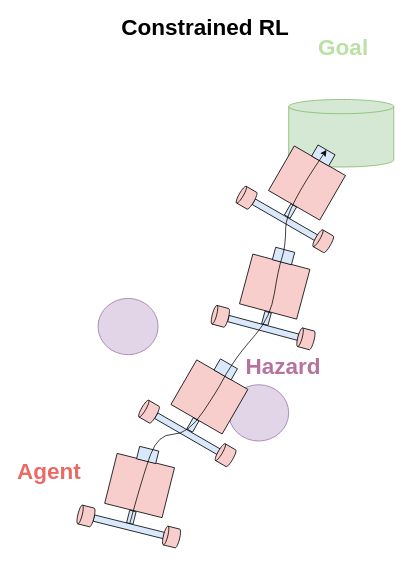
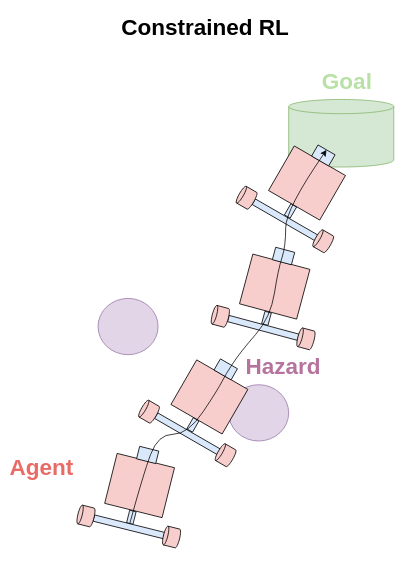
  <mxCell id="0" />
  <mxCell id="1" parent="0" />
  <mxCell id="2" value="" style="group;rotation=-166;" parent="1" vertex="1" connectable="0"><mxGeometry x="110.004" y="597.003" width="140" height="120" as="geometry" /></mxCell>
  <mxCell id="3" value="" style="rounded=0;whiteSpace=wrap;html=1;fillColor=#f8cecc;strokeColor=default;rotation=-166;" parent="2" vertex="1"><mxGeometry x="36" y="15" width="78.75" height="68.571" as="geometry" /></mxCell>
  <mxCell id="4" value="" style="rounded=0;whiteSpace=wrap;html=1;fillColor=#dae8fc;strokeColor=default;rotation=-166;" parent="2" vertex="1"><mxGeometry x="73" width="26.25" height="17.143" as="geometry" /></mxCell>
  <mxCell id="5" value="" style="rounded=0;whiteSpace=wrap;html=1;fillColor=#dae8fc;strokeColor=default;rotation=-166;" parent="2" vertex="1"><mxGeometry x="60" y="83" width="8.75" height="17.143" as="geometry" /></mxCell>
  <mxCell id="6" value="" style="rounded=0;whiteSpace=wrap;html=1;fillColor=#dae8fc;strokeColor=default;rotation=-166;" parent="2" vertex="1"><mxGeometry x="13" y="100" width="96.25" height="8.571" as="geometry" /></mxCell>
  <mxCell id="7" value="" style="shape=cylinder3;whiteSpace=wrap;html=1;boundedLbl=1;backgroundOutline=1;size=2.875;direction=south;fillColor=#f8cecc;strokeColor=default;rotation=-166;" parent="2" vertex="1"><mxGeometry x="-7" y="77" width="21.875" height="25.714" as="geometry" /></mxCell>
  <mxCell id="8" value="" style="shape=cylinder3;whiteSpace=wrap;html=1;boundedLbl=1;backgroundOutline=1;size=2.875;direction=south;fillColor=#f8cecc;strokeColor=default;rotation=-166;" parent="2" vertex="1"><mxGeometry x="107" y="105" width="21.875" height="25.714" as="geometry" /></mxCell>
  <mxCell id="9" value="" style="ellipse;whiteSpace=wrap;html=1;fillColor=#e1d5e7;strokeColor=#9673a6;" parent="1" vertex="1"><mxGeometry x="304" y="512" width="80" height="75" as="geometry" /></mxCell>
  <mxCell id="10" value="" style="shape=cylinder3;whiteSpace=wrap;html=1;boundedLbl=1;backgroundOutline=1;size=9.481;fillColor=#d5e8d4;strokeColor=#82b366;" parent="1" vertex="1"><mxGeometry x="384" y="132" width="140" height="90" as="geometry" /></mxCell>
- <mxCell id="11" value="Goal" style="text;html=1;align=center;verticalAlign=middle;whiteSpace=wrap;rounded=0;fontSize=30;fontColor=#B9E0A5;fontStyle=1" parent="1" vertex="1"><mxGeometry x="419" y="47" width="76" height="30" as="geometry" /></mxCell>
- <mxCell id="12" value="&lt;font style=&quot;color: rgb(234, 107, 102);&quot;&gt;Agent&lt;/font&gt;" style="text;html=1;align=center;verticalAlign=middle;whiteSpace=wrap;rounded=0;fontSize=30;fontColor=#B9E0A5;fontStyle=1" parent="1" vertex="1"><mxGeometry x="20" y="612" width="90" height="30" as="geometry" /></mxCell>
+ <mxCell id="11" value="Goal" style="text;html=1;align=center;verticalAlign=middle;whiteSpace=wrap;rounded=0;fontSize=30;fontColor=#B9E0A5;fontStyle=1" parent="1" vertex="1"><mxGeometry x="424" y="92" width="76" height="30" as="geometry" /></mxCell>
+ <mxCell id="12" value="&lt;font style=&quot;color: rgb(234, 107, 102);&quot;&gt;Agent&lt;/font&gt;" style="text;html=1;align=center;verticalAlign=middle;whiteSpace=wrap;rounded=0;fontSize=30;fontColor=#B9E0A5;fontStyle=1" parent="1" vertex="1"><mxGeometry x="10" y="607" width="90" height="30" as="geometry" /></mxCell>
  <mxCell id="13" value="&lt;font style=&quot;color: rgb(181, 115, 157);&quot;&gt;Hazard&lt;/font&gt;" style="text;html=1;align=center;verticalAlign=middle;whiteSpace=wrap;rounded=0;fontSize=30;fontColor=#B9E0A5;fontStyle=1" parent="1" vertex="1"><mxGeometry x="324" y="472" width="106" height="30" as="geometry" /></mxCell>
  <mxCell id="14" value="" style="ellipse;whiteSpace=wrap;html=1;fillColor=#e1d5e7;strokeColor=#9673a6;" parent="1" vertex="1"><mxGeometry x="130" y="397" width="80" height="75" as="geometry" /></mxCell>
  <mxCell id="15" value="" style="group;rotation=-150;opacity=23;" parent="1" vertex="1" connectable="0"><mxGeometry x="199.996" y="477.002" width="140" height="120" as="geometry" /></mxCell>
  <mxCell id="16" value="" style="rounded=0;whiteSpace=wrap;html=1;fillColor=#f8cecc;strokeColor=default;rotation=-150;" parent="15" vertex="1"><mxGeometry x="39" y="17" width="78.75" height="68.571" as="geometry" /></mxCell>
  <mxCell id="17" value="" style="rounded=0;whiteSpace=wrap;html=1;fillColor=#dae8fc;strokeColor=default;rotation=-150;" parent="15" vertex="1"><mxGeometry x="87" y="6" width="26.25" height="17.143" as="geometry" /></mxCell>
  <mxCell id="18" value="" style="rounded=0;whiteSpace=wrap;html=1;fillColor=#dae8fc;strokeColor=default;rotation=-150;" parent="15" vertex="1"><mxGeometry x="52" y="80" width="8.75" height="17.143" as="geometry" /></mxCell>
  <mxCell id="19" value="" style="rounded=0;whiteSpace=wrap;html=1;fillColor=#dae8fc;strokeColor=default;rotation=-150;" parent="15" vertex="1"><mxGeometry x="1" y="96" width="96.25" height="8.571" as="geometry" /></mxCell>
  <mxCell id="20" value="" style="shape=cylinder3;whiteSpace=wrap;html=1;boundedLbl=1;backgroundOutline=1;size=2.875;direction=south;fillColor=#f8cecc;strokeColor=default;rotation=-150;" parent="15" vertex="1"><mxGeometry x="-13" y="58" width="21.875" height="25.714" as="geometry" /></mxCell>
  <mxCell id="21" value="" style="shape=cylinder3;whiteSpace=wrap;html=1;boundedLbl=1;backgroundOutline=1;size=2.875;direction=south;fillColor=#f8cecc;strokeColor=default;rotation=-150;" parent="15" vertex="1"><mxGeometry x="89" y="116" width="21.875" height="25.714" as="geometry" /></mxCell>
  <mxCell id="22" value="" style="group;rotation=-165;opacity=23;" parent="1" vertex="1" connectable="0"><mxGeometry x="290.002" y="332.002" width="140" height="120" as="geometry" /></mxCell>
  <mxCell id="23" value="" style="rounded=0;whiteSpace=wrap;html=1;fillColor=#f8cecc;strokeColor=default;rotation=-165;" parent="22" vertex="1"><mxGeometry x="36" y="15" width="78.75" height="68.571" as="geometry" /></mxCell>
  <mxCell id="24" value="" style="rounded=0;whiteSpace=wrap;html=1;fillColor=#dae8fc;strokeColor=default;rotation=-165;" parent="22" vertex="1"><mxGeometry x="74" width="26.25" height="17.143" as="geometry" /></mxCell>
  <mxCell id="25" value="" style="rounded=0;whiteSpace=wrap;html=1;fillColor=#dae8fc;strokeColor=default;rotation=-165;" parent="22" vertex="1"><mxGeometry x="60" y="83" width="8.75" height="17.143" as="geometry" /></mxCell>
  <mxCell id="26" value="" style="rounded=0;whiteSpace=wrap;html=1;fillColor=#dae8fc;strokeColor=default;rotation=-165;" parent="22" vertex="1"><mxGeometry x="12" y="100" width="96.25" height="8.571" as="geometry" /></mxCell>
  <mxCell id="27" value="" style="shape=cylinder3;whiteSpace=wrap;html=1;boundedLbl=1;backgroundOutline=1;size=2.875;direction=south;fillColor=#f8cecc;strokeColor=default;rotation=-165;" parent="22" vertex="1"><mxGeometry x="-8" y="76" width="21.875" height="25.714" as="geometry" /></mxCell>
  <mxCell id="28" value="" style="shape=cylinder3;whiteSpace=wrap;html=1;boundedLbl=1;backgroundOutline=1;size=2.875;direction=south;fillColor=#f8cecc;strokeColor=default;rotation=-165;" parent="22" vertex="1"><mxGeometry x="106" y="106" width="21.875" height="25.714" as="geometry" /></mxCell>
  <mxCell id="29" value="" style="group;rotation=-150;opacity=23;" parent="1" vertex="1" connectable="0"><mxGeometry x="330.004" y="192.003" width="140" height="120" as="geometry" /></mxCell>
  <mxCell id="30" value="" style="rounded=0;whiteSpace=wrap;html=1;fillColor=#f8cecc;strokeColor=default;rotation=-150;" parent="29" vertex="1"><mxGeometry x="39" y="17" width="78.75" height="68.571" as="geometry" /></mxCell>
  <mxCell id="31" value="" style="rounded=0;whiteSpace=wrap;html=1;fillColor=#dae8fc;strokeColor=default;rotation=-150;" parent="29" vertex="1"><mxGeometry x="87" y="6" width="26.25" height="17.143" as="geometry" /></mxCell>
  <mxCell id="32" value="" style="rounded=0;whiteSpace=wrap;html=1;fillColor=#dae8fc;strokeColor=default;rotation=-150;" parent="29" vertex="1"><mxGeometry x="52" y="80" width="8.75" height="17.143" as="geometry" /></mxCell>
  <mxCell id="33" value="" style="rounded=0;whiteSpace=wrap;html=1;fillColor=#dae8fc;strokeColor=default;rotation=-150;" parent="29" vertex="1"><mxGeometry x="1" y="96" width="96.25" height="8.571" as="geometry" /></mxCell>
  <mxCell id="34" value="" style="shape=cylinder3;whiteSpace=wrap;html=1;boundedLbl=1;backgroundOutline=1;size=2.875;direction=south;fillColor=#f8cecc;strokeColor=default;rotation=-150;" parent="29" vertex="1"><mxGeometry x="-13" y="58" width="21.875" height="25.714" as="geometry" /></mxCell>
  <mxCell id="35" value="" style="shape=cylinder3;whiteSpace=wrap;html=1;boundedLbl=1;backgroundOutline=1;size=2.875;direction=south;fillColor=#f8cecc;strokeColor=default;rotation=-150;" parent="29" vertex="1"><mxGeometry x="89" y="116" width="21.875" height="25.714" as="geometry" /></mxCell>
  <mxCell id="36" value="" style="curved=1;endArrow=classic;html=1;rounded=0;entryX=0.5;entryY=1;entryDx=0;entryDy=0;exitX=0.5;exitY=0;exitDx=0;exitDy=0;" parent="1" source="5" target="31" edge="1"><mxGeometry width="50" height="50" relative="1" as="geometry"><mxPoint x="170" y="702" as="sourcePoint" /><mxPoint x="230" y="402" as="targetPoint" /><Array as="points"><mxPoint x="190" y="632" /><mxPoint x="210" y="578" /><mxPoint x="250" y="578" /><mxPoint x="290" y="518" /><mxPoint x="300" y="498" /><mxPoint x="320" y="468" /><mxPoint x="360" y="422" /><mxPoint x="370" y="358" /><mxPoint x="380" y="328" /><mxPoint x="380" y="278" /></Array></mxGeometry></mxCell>
  <mxCell id="37" style="edgeStyle=orthogonalEdgeStyle;rounded=0;orthogonalLoop=1;jettySize=auto;html=1;exitX=0.5;exitY=1;exitDx=0;exitDy=0;" parent="1" edge="1"><mxGeometry relative="1" as="geometry"><mxPoint x="240" y="362" as="sourcePoint" /><mxPoint x="240" y="362" as="targetPoint" /></mxGeometry></mxCell>
  <mxCell id="38" value="&lt;font style=&quot;color: rgb(0, 0, 0);&quot;&gt;Constrained RL&lt;/font&gt;" style="text;html=1;align=center;verticalAlign=middle;whiteSpace=wrap;rounded=0;fontSize=30;fontColor=#B9E0A5;fontStyle=1" parent="1" vertex="1"><mxGeometry x="143" y="20" width="260" height="30" as="geometry" /></mxCell>
